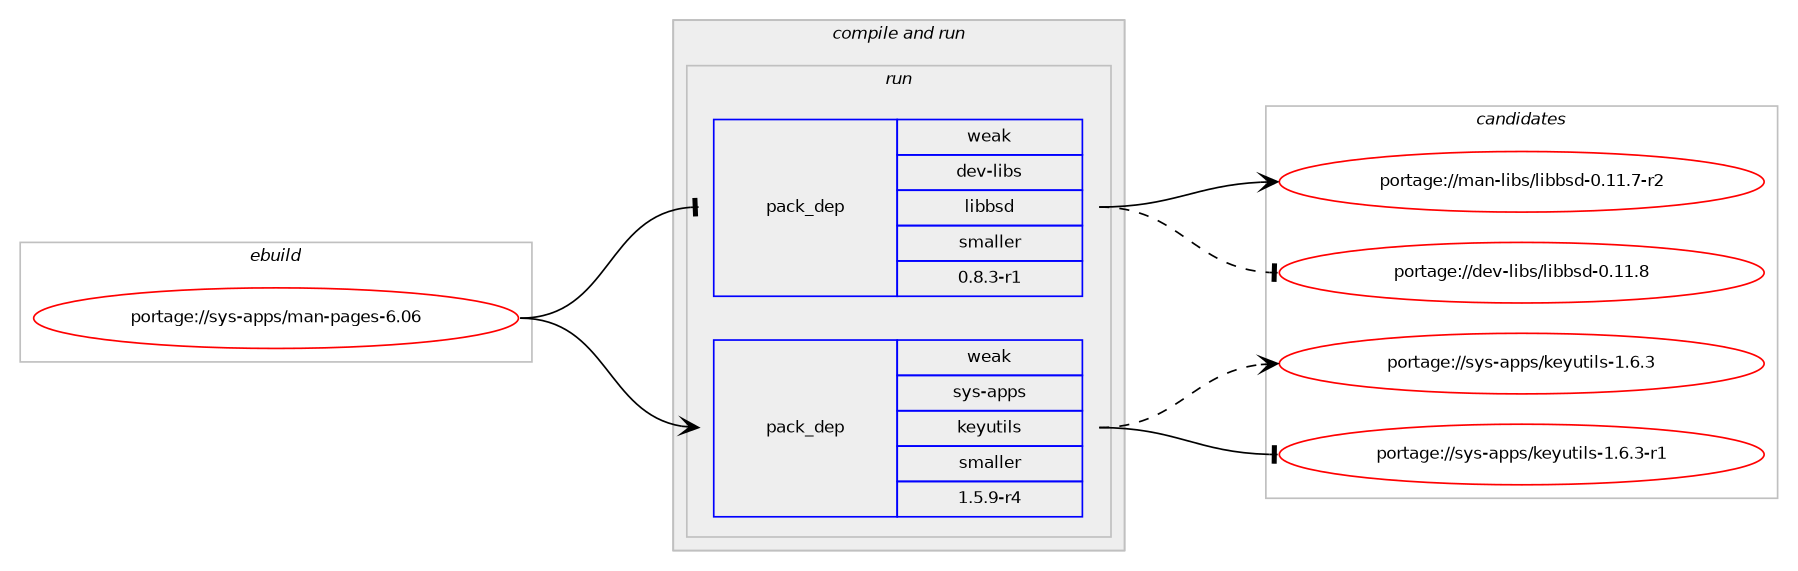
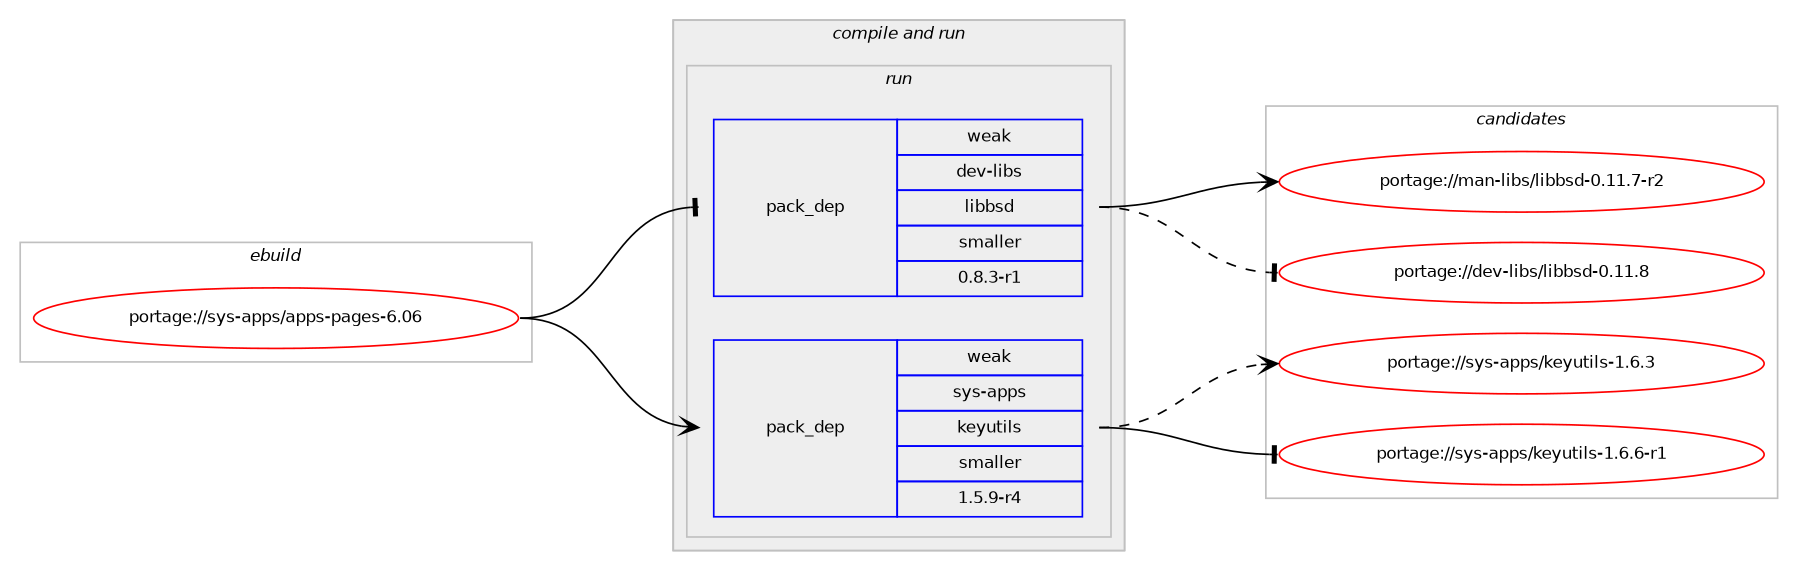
  digraph {
    compound=true
    concentrate=true
    fontname=Helvetica
    fontsize=10
    newrank=true
    rankdir=LR
    ranksep=1.5
    node [color=red fontname=Helvetica fontsize=10]
    edge [arrowhead=tee headport=w style=solid tailport=e weight=100]
-   n1 [label="portage://sys-apps/man-pages-6.06" width=4]
+   n1 [label="portage://sys-apps/apps-pages-6.06" width=4]
    n2 [color=blue label=<<TABLE BORDER="0" CELLBORDER="1" CELLSPACING="0" CELLPADDING="4" WIDTH="220"><TR><TD ROWSPAN="6" CELLPADDING="30">pack_dep</TD></TR><TR><TD WIDTH="110">weak</TD></TR><TR><TD>dev-libs</TD></TR><TR><TD>libbsd</TD></TR><TR><TD>smaller</TD></TR><TR><TD>0.8.3-r1</TD></TR></TABLE>> shape=none]
    n3 [color=blue label=<<TABLE BORDER="0" CELLBORDER="1" CELLSPACING="0" CELLPADDING="4" WIDTH="220"><TR><TD ROWSPAN="6" CELLPADDING="30">pack_dep</TD></TR><TR><TD WIDTH="110">weak</TD></TR><TR><TD>sys-apps</TD></TR><TR><TD>keyutils</TD></TR><TR><TD>smaller</TD></TR><TR><TD>1.5.9-r4</TD></TR></TABLE>> shape=none]
    n4 [label="portage://man-libs/libbsd-0.11.7-r2" width=4]
    n5 [label="portage://dev-libs/libbsd-0.11.8" width=4]
    n6 [label="portage://sys-apps/keyutils-1.6.3" width=4]
-   n7 [label="portage://sys-apps/keyutils-1.6.3-r1" width=4]
+   n7 [label="portage://sys-apps/keyutils-1.6.6-r1" width=4]
    subgraph cluster_1 {
      color=gray
      label=<<i>ebuild</i>>
      rank=same
      n1
    }
    subgraph cluster_2 {
      color=gray
      label=<<i>dependencies</i>>
      subgraph cluster_3 {
        color=gray
        fillcolor="#eeeeee"
        label=<<i>compile</i>>
        style=filled
      }
      subgraph cluster_4 {
        color=gray
        fillcolor="#eeeeee"
        label=<<i>compile and run</i>>
        style=filled
      }
      subgraph cluster_5 {
        color=gray
        fillcolor="#eeeeee"
        label=<<i>run</i>>
        style=filled
        subgraph sub_6 {
          color=gray
          fillcolor="#eeeeee"
          label=<<i>run</i>>
          style=filled
          n2
        }
        subgraph sub_7 {
          color=gray
          fillcolor="#eeeeee"
          label=<<i>run</i>>
          style=filled
          n3
        }
      }
    }
    subgraph cluster_8 {
      color=gray
      label=<<i>candidates</i>>
      rank=same
      subgraph sub_9 {
        color=black
        label=<<i>candidates</i>>
        nodesep=1
        rank=same
        n4
        n5
      }
      subgraph sub_10 {
        color=black
        label=<<i>candidates</i>>
        nodesep=1
        rank=same
        n6
        n7
      }
    }
    n1 -> n2 [weight=20]
    n1 -> n3 [arrowhead=vee weight=20]
    n2 -> n4 [arrowhead=vee]
    n2 -> n5 [style=dashed]
    n3 -> n6 [arrowhead=vee style=dashed]
    n3 -> n7
  }
